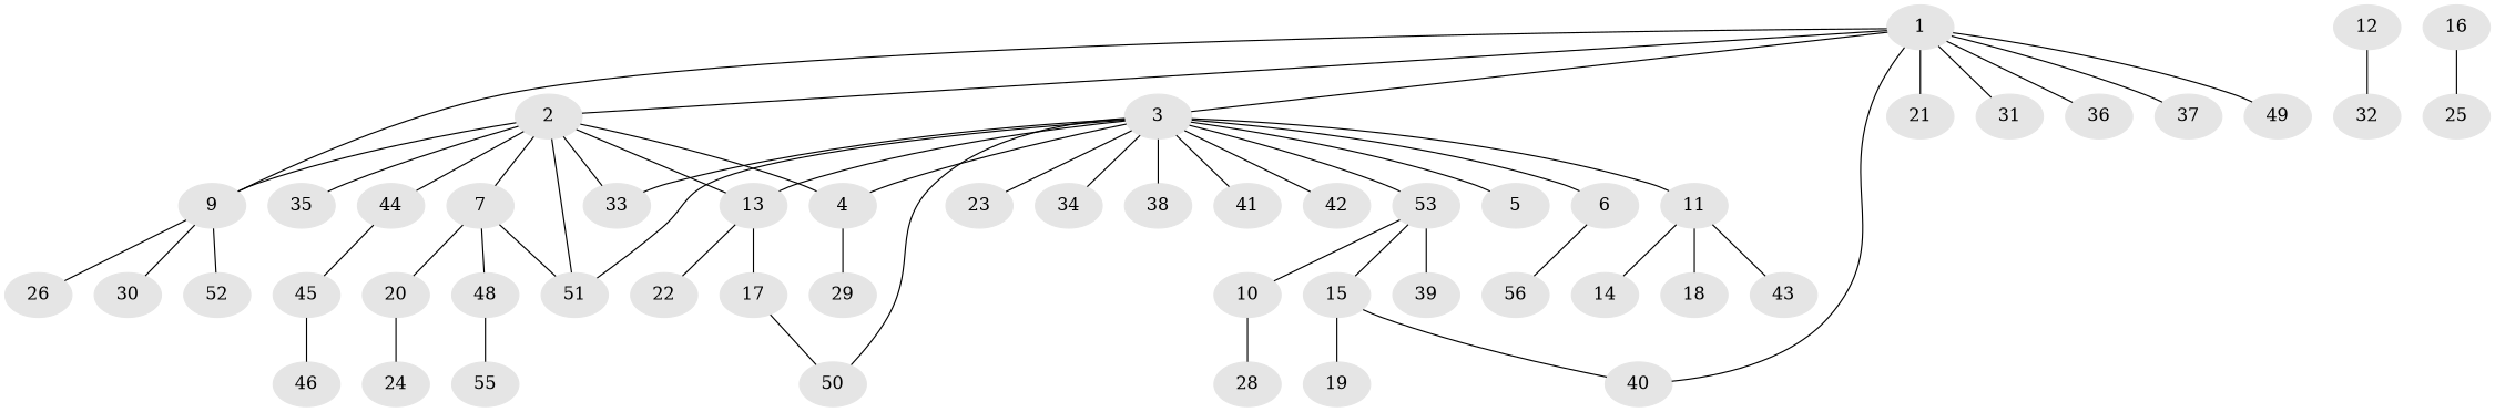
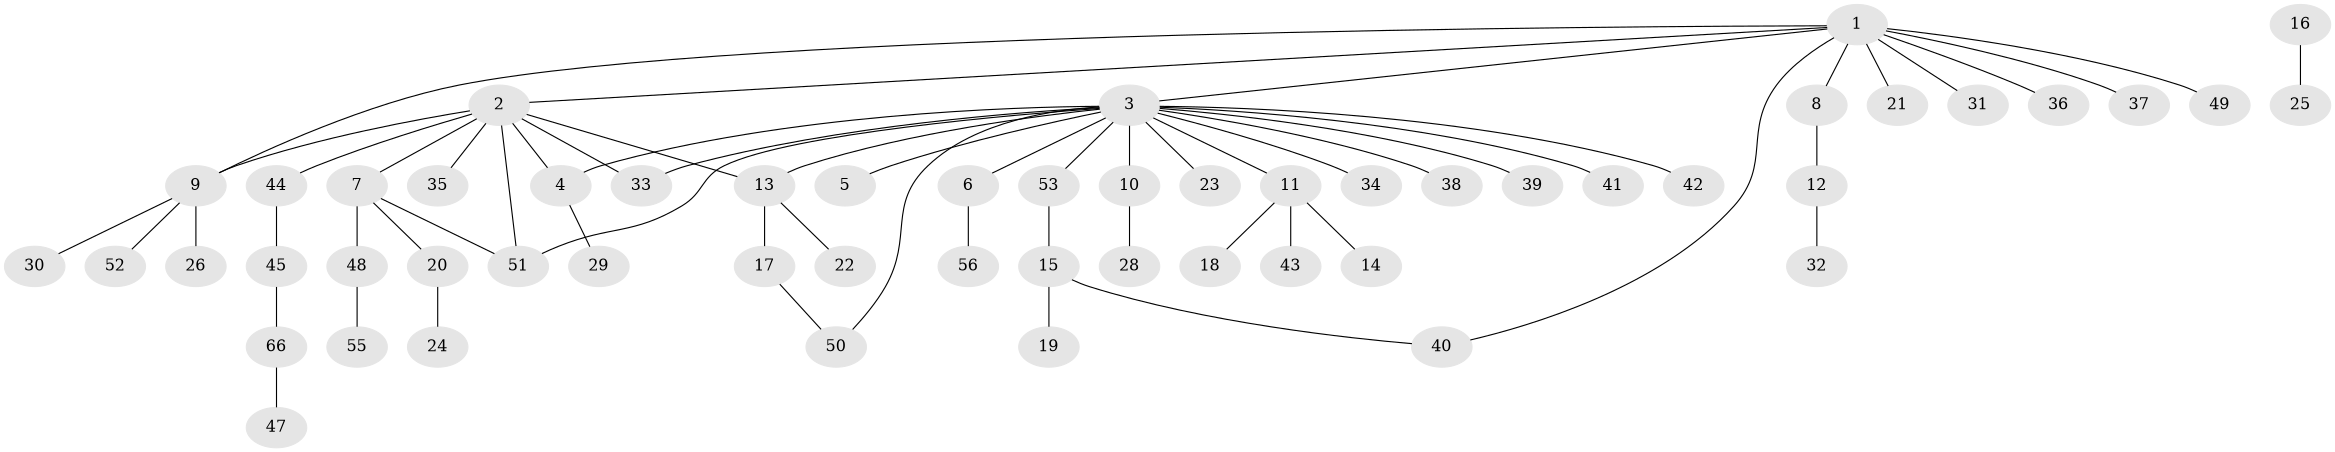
  graph {
    node [color=gray90 style=filled]
    1
    2
    3
+   8
    9
    21
    31
    36
    37
    40
    49
    4
    7
    13
    33
    35
    44
    51
    5
    6
    10
    11
    23
    34
    38
    39
    41
    42
    50
    53
    12
    26
    30
    52
    29
    20
    48
    17
    22
    45
    56
    28
    14
    18
    43
    16
    25
    15
    19
    24
    55
    32
-   46
+   46 [label=66]
+   47
    1 -- 2
    1 -- 3
+   1 -- 8
    1 -- 9
    1 -- 21
    1 -- 31
    1 -- 36
    1 -- 37
    1 -- 40
    1 -- 49
    2 -- 9
    2 -- 4
    2 -- 7
    2 -- 13
    2 -- 33
    2 -- 35
    2 -- 44
    2 -- 51
    3 -- 4
    3 -- 13
    3 -- 33
    3 -- 51
    3 -- 5
    3 -- 6
-   53 -- 10
+   3 -- 10
    3 -- 11
    3 -- 23
    3 -- 34
    3 -- 38
-   53 -- 39
+   3 -- 39
    3 -- 41
    3 -- 42
    3 -- 50
    3 -- 53
+   8 -- 12
    9 -- 26
    9 -- 30
    9 -- 52
    4 -- 29
    7 -- 51
    7 -- 20
    7 -- 48
    13 -- 17
    13 -- 22
    44 -- 45
    6 -- 56
    10 -- 28
    11 -- 14
    11 -- 18
    11 -- 43
    53 -- 15
    12 -- 32
    20 -- 24
    48 -- 55
    17 -- 50
    45 -- 46
    16 -- 25
    15 -- 40
    15 -- 19
+   46 -- 47
  }
